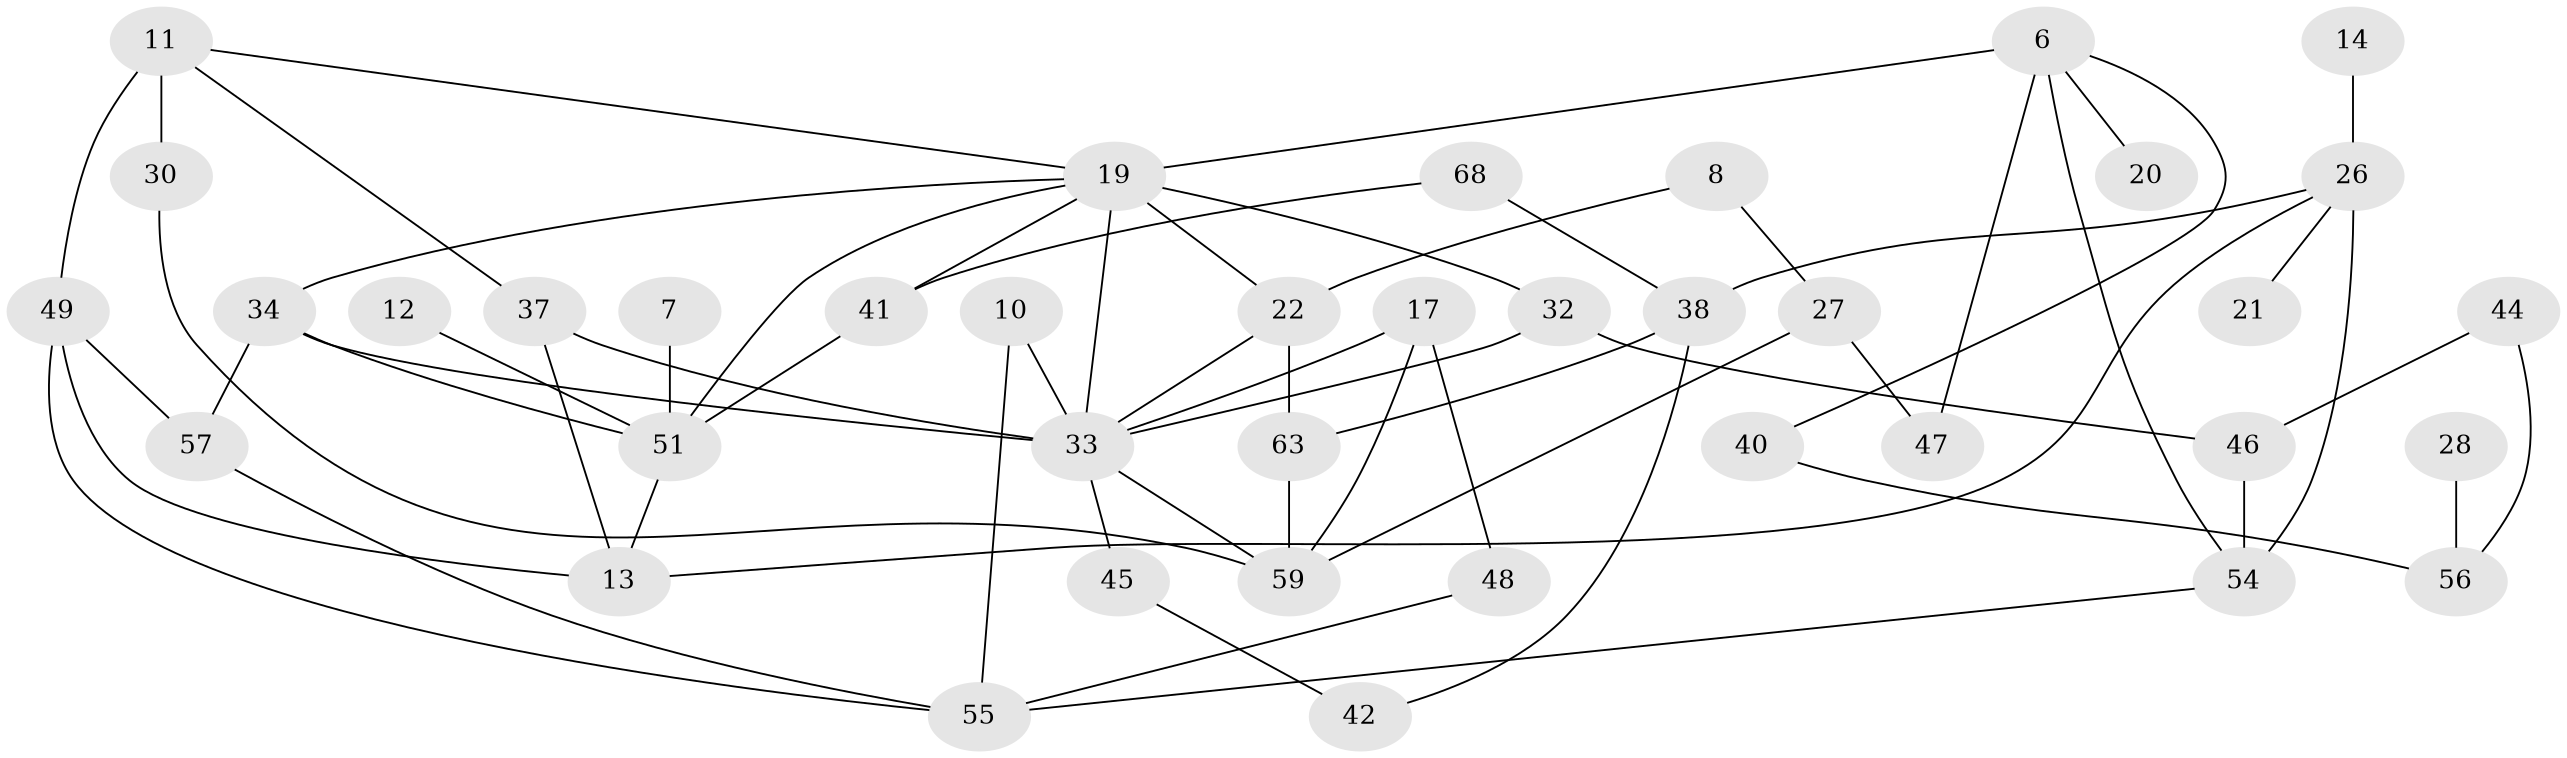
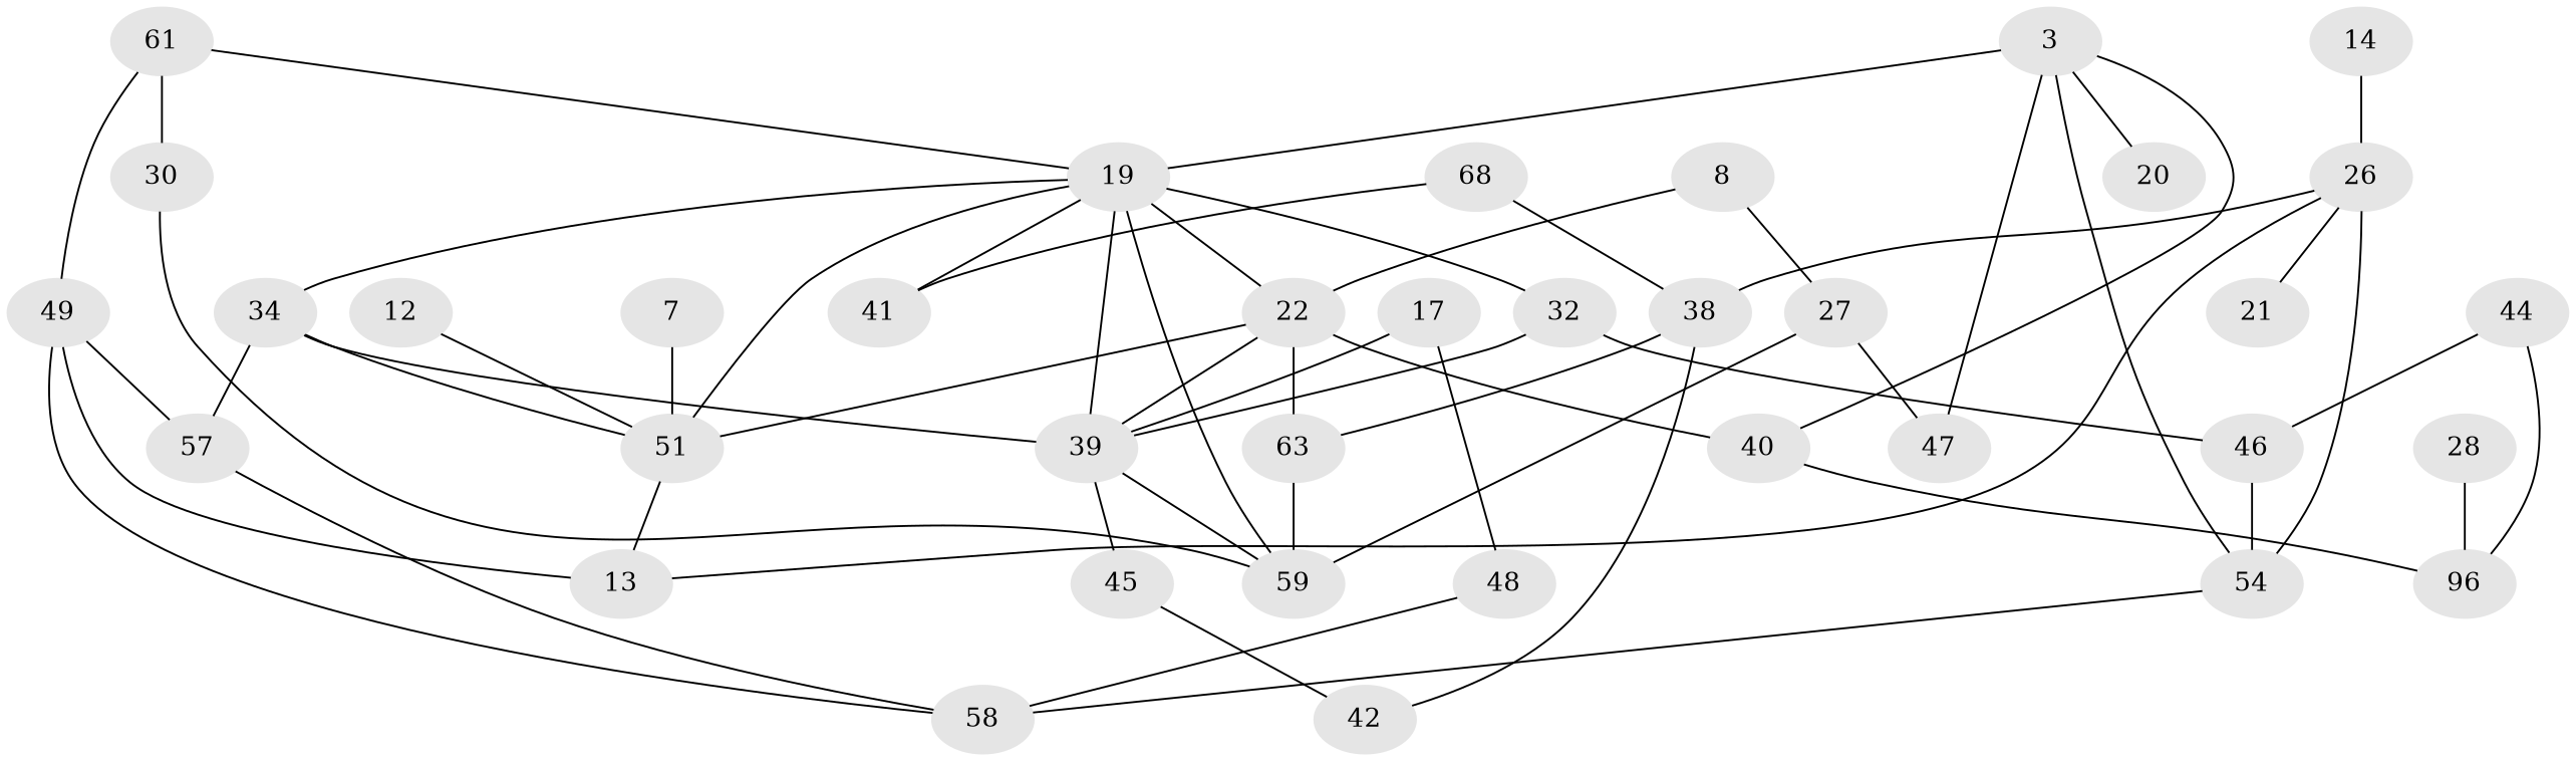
  graph {
    node [color=gray90 style=filled]
    edge [weight=1.0]
    n1 [label=32]
-   39 [label=33]
+   39
    46
    n4 [label=42]
    57
-   58 [label=55]
+   58
    n7 [label=26]
    54
    n9 [label=13]
    38
    n11 [label=21]
-   6
+   6 [label=3]
    19
    20
    40
    47
    51
    22
    41
    34
    59
-   56
+   56 [label=96]
    7
    8
    27
    n26 [label=63]
    12
-   10
    45
-   11
+   11 [label=61]
    n31 [label=30]
-   37
    49
    14
    17
    48
    28
    n38 [label=68]
    44
    n1 -- 39
    n1 -- 46
    39 -- 59
    39 -- 45
    46 -- 54
    57 -- 58
    n7 -- 54 [weight=2.0]
    n7 -- n9
    n7 -- 38
    n7 -- n11
    54 -- 58
    38 -- n4
    38 -- n26
    6 -- 54
    6 -- 19
    6 -- 20
    6 -- 40
    6 -- 47
    19 -- n1
    19 -- 39 [weight=2.0]
    19 -- 51
    19 -- 22
    19 -- 41
    19 -- 34
-   17 -- 59 [weight=2.0]
+   19 -- 59 [weight=2.0]
    40 -- 56
    51 -- n9
    22 -- 39
-   41 -- 51
+   22 -- 40 [weight=2.0]
+   22 -- 51
    22 -- n26
    34 -- 39
    34 -- 57
    34 -- 51
    7 -- 51 [weight=2.0]
    8 -- 22
    8 -- 27
    27 -- 47
    27 -- 59
    n26 -- 59 [weight=3.0]
    12 -- 51
-   10 -- 39
-   10 -- 58
    45 -- n4
    11 -- 19
    11 -- n31
-   11 -- 37
    11 -- 49 [weight=2.0]
    n31 -- 59
-   37 -- 39
-   37 -- n9
    49 -- 57
    49 -- 58
    49 -- n9
    14 -- n7
    17 -- 39
    17 -- 48
    48 -- 58
    28 -- 56
    n38 -- 38
    n38 -- 41
    44 -- 46
    44 -- 56
  }
